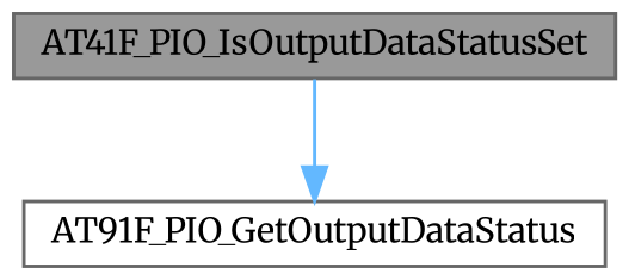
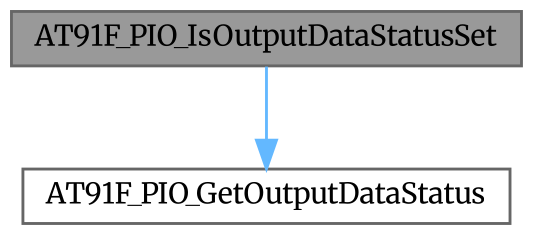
  digraph {
    rankdir=TB
    fontname=Merriweather
    node [fontname=Merriweather fontsize=10 shape=box style=filled]
-   n1 [color=gray40 fillcolor=grey60 fontcolor=black height=0.2 label=AT41F_PIO_IsOutputDataStatusSet width=0.4]
+   n1 [color=gray40 fillcolor=grey60 fontcolor=black height=0.2 label=AT91F_PIO_IsOutputDataStatusSet width=0.4]
    n2 [color=grey40 fillcolor=white height=0.2 label=AT91F_PIO_GetOutputDataStatus width=0.4]
    n1 -> n2 [color=steelblue1 fontname=Merriweather fontsize=10 labelfontname=Helvetica labelfontsize=10 style=solid]
  }
